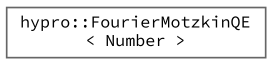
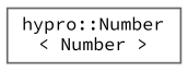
  digraph {
    rankdir=TB
    fontname="Source Code Pro"
-   n1 [color=gray40 fillcolor=white fontname="Source Code Pro" fontsize=10 height=0.2 label="hypro::FourierMotzkinQE\l\< Number \>" shape=record style=filled width=0.4]
+   n1 [color=gray40 fillcolor=white fontname="Source Code Pro" fontsize=10 height=0.2 label="hypro::Number\l\< Number \>" shape=record style=filled width=0.4]
  }
